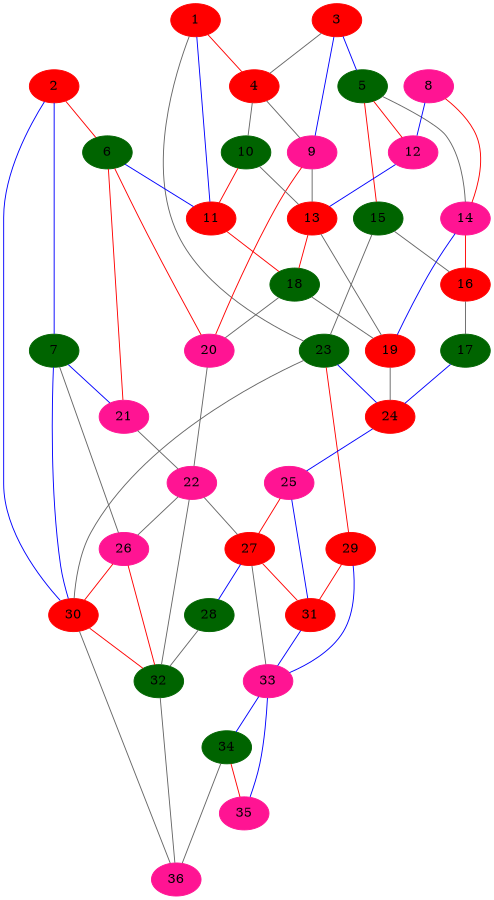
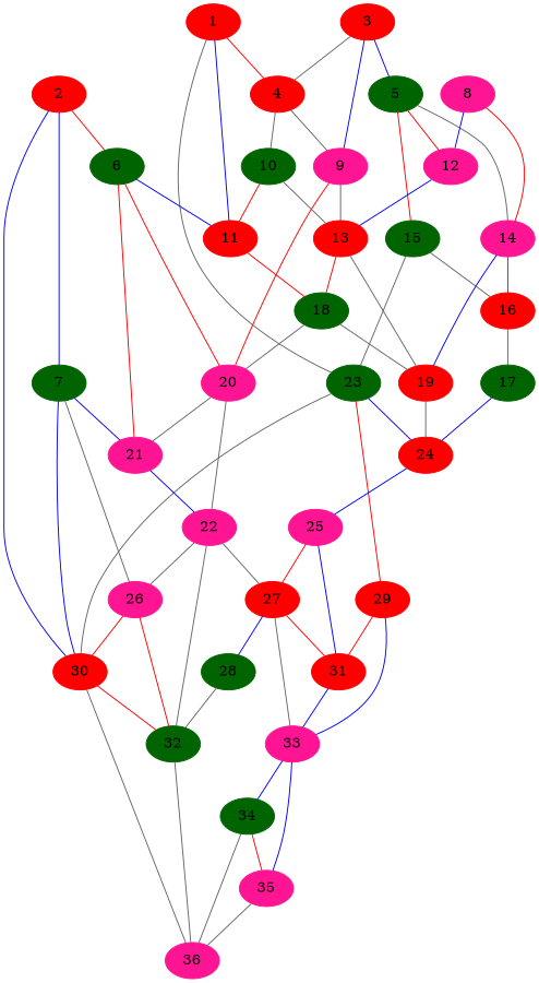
  graph {
    node [color=red style=filled]
    edge [color=gray40 weight=1.0]
    1
    4
    11
    23 [color=darkgreen]
    9 [color=deeppink]
    10 [color=darkgreen]
    18 [color=darkgreen]
    30
    24
    29
    6 [color=darkgreen]
    2
    7 [color=darkgreen]
    20 [color=deeppink]
    21 [color=deeppink]
    26 [color=deeppink]
    32 [color=darkgreen]
    36 [color=deeppink]
    3
    5 [color=darkgreen]
    12 [color=deeppink]
    14 [color=deeppink]
    15 [color=darkgreen]
    13
    19
    16
    22 [color=deeppink]
    8 [color=deeppink]
    17 [color=darkgreen]
    25 [color=deeppink]
    27
    31
    28 [color=darkgreen]
    33 [color=deeppink]
    34 [color=darkgreen]
    35 [color=deeppink]
    1 -- 4 [color=red]
    1 -- 11 [color=blue]
    1 -- 23
    4 -- 9
    4 -- 10
    11 -- 18 [color=red]
    23 -- 30 [weight=2.0]
    23 -- 24 [color=blue]
    23 -- 29 [color=red]
    9 -- 20 [color=red weight=2.0]
    9 -- 13
    10 -- 11 [color=red weight=2.0]
    10 -- 13
    18 -- 20
    18 -- 19
    30 -- 32 [color=red]
    30 -- 36
    24 -- 25 [color=blue weight=2.0]
    29 -- 31 [color=red]
    29 -- 33 [color=blue]
    6 -- 11 [color=blue weight=2.0]
    6 -- 20 [color=red]
    6 -- 21 [color=red]
    2 -- 30 [color=blue weight=2.0]
    2 -- 6 [color=red weight=2.0]
    2 -- 7 [color=blue]
    7 -- 30 [color=blue]
    7 -- 21 [color=blue]
    7 -- 26 [weight=2.0]
+   20 -- 21 [weight=2.0]
    20 -- 22 [weight=2.0]
-   21 -- 22
+   21 -- 22 [color=blue]
    26 -- 30 [color=red]
    26 -- 32 [color=red]
    32 -- 36
    3 -- 4
    3 -- 9 [color=blue]
    3 -- 5 [color=blue weight=2.0]
    5 -- 12 [color=red]
    5 -- 14
    5 -- 15 [color=red]
    12 -- 13 [color=blue]
    14 -- 19 [color=blue]
    14 -- 16 [color=red weight=2.0]
    15 -- 23 [weight=2.0]
    15 -- 16 [weight=2.0]
    13 -- 18 [color=red]
    13 -- 19
    19 -- 24 [weight=2.0]
    16 -- 17 [weight=2.0]
    22 -- 26
    22 -- 32
    22 -- 27
    8 -- 12 [color=blue weight=2.0]
    8 -- 14 [color=red]
    17 -- 24 [color=blue]
    25 -- 27 [color=red]
    25 -- 31 [color=blue]
    27 -- 31 [color=red]
    27 -- 28 [color=blue]
    27 -- 33
    31 -- 33 [color=blue]
    28 -- 32 [weight=2.0]
    33 -- 34 [color=blue weight=2.0]
    33 -- 35 [color=blue]
    34 -- 36
    34 -- 35 [color=red]
+   35 -- 36
  }
